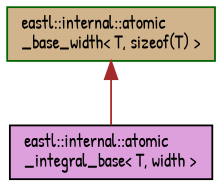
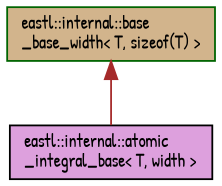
  digraph {
    fontname="Patrick Hand"
    node [fontname="Patrick Hand" fontsize=10 shape=box style=filled]
    n1 [color=black fillcolor=plum fontcolor=black height=0.2 label="eastl::internal::atomic\l_integral_base\< T, width \>" width=0.4]
-   n2 [color=darkgreen fillcolor=tan height=0.2 label="eastl::internal::atomic\l_base_width\< T, sizeof(T) \>" width=0.4]
+   n2 [color=darkgreen fillcolor=tan height=0.2 label="eastl::internal::base\l_base_width\< T, sizeof(T) \>" width=0.4]
    n2 -> n1 [color=brown dir=back fontname="Patrick Hand" fontsize=10 labelfontname=Helvetica labelfontsize=10 style=solid]
  }
